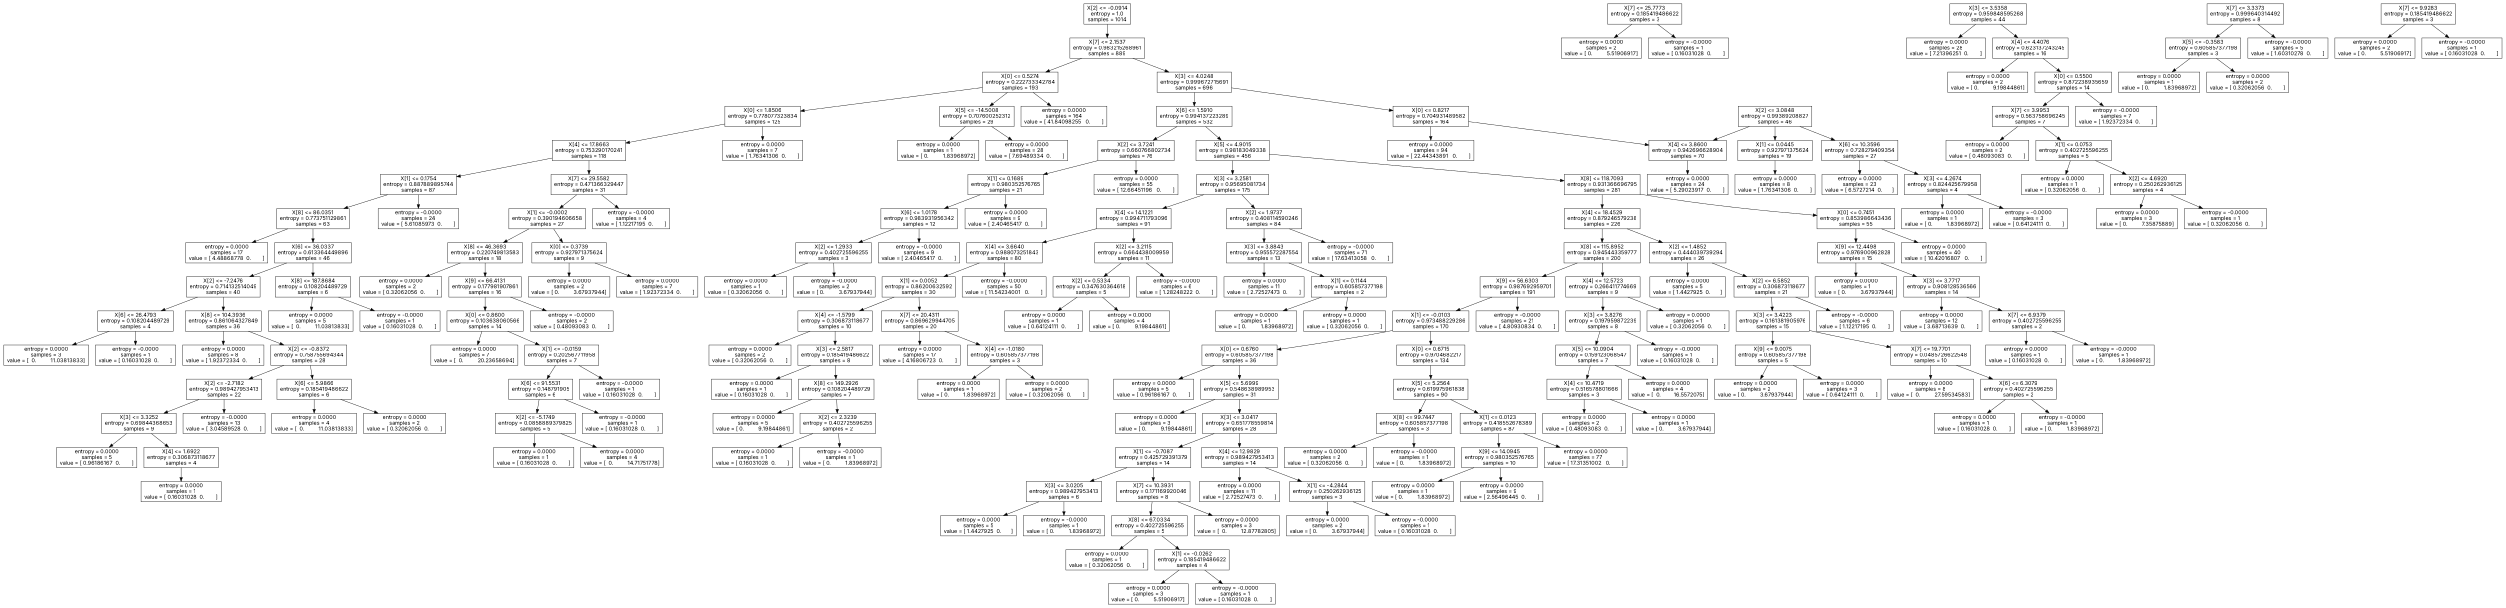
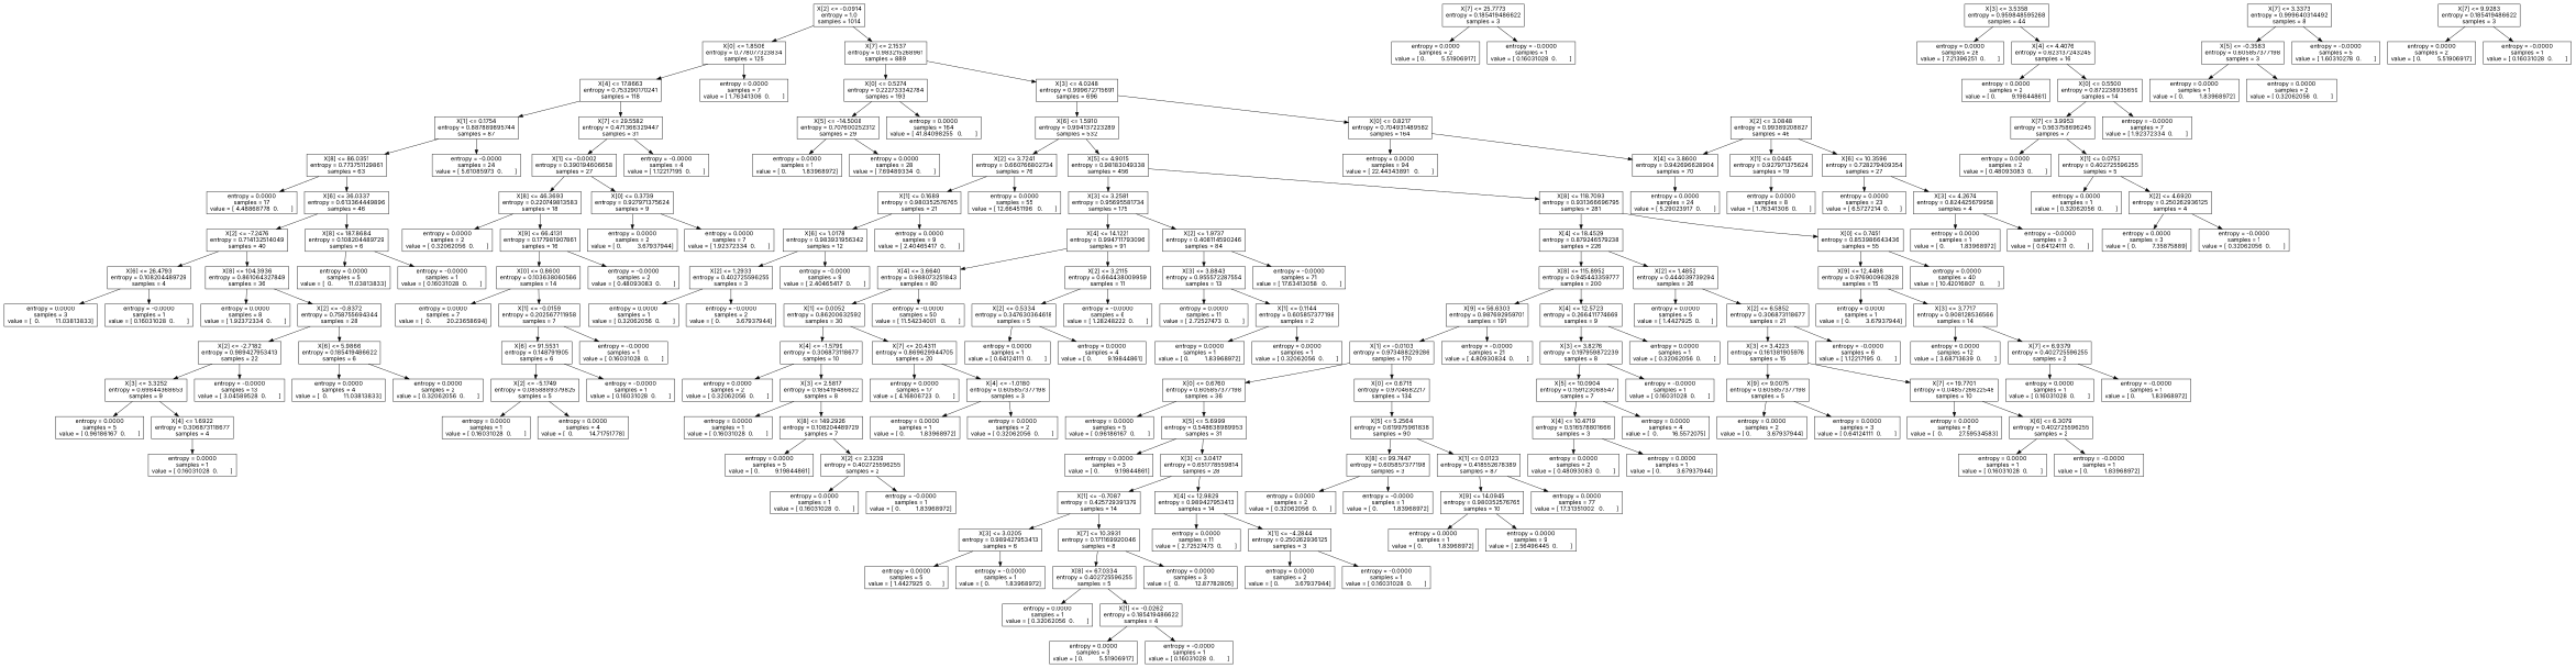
  digraph {
    fontname=Inter
    node [fontname=Inter shape=box]
    edge [fontname=Inter]
    n1 [label="X[2] <= -0.0914\nentropy = 1.0\nsamples = 1014"]
    n2 [label="X[0] <= 1.8506\nentropy = 0.778077323834\nsamples = 125"]
    n3 [label="X[7] <= 2.1537\nentropy = 0.983215268961\nsamples = 889"]
    n4 [label="X[4] <= 17.8663\nentropy = 0.753290170241\nsamples = 118"]
    n5 [label="entropy = 0.0000\nsamples = 7\nvalue = [ 1.76341306  0.        ]"]
    n6 [label="X[0] <= 0.5274\nentropy = 0.222733342784\nsamples = 193"]
    n7 [label="X[3] <= 4.0248\nentropy = 0.999672715691\nsamples = 696"]
    n8 [label="X[1] <= 0.1754\nentropy = 0.887889895744\nsamples = 87"]
    n9 [label="X[7] <= 29.5582\nentropy = 0.471366329447\nsamples = 31"]
    n10 [label="X[8] <= 86.0351\nentropy = 0.773751129861\nsamples = 63"]
    n11 [label="entropy = -0.0000\nsamples = 24\nvalue = [ 5.61085973  0.        ]"]
    n12 [label="X[1] <= -0.0002\nentropy = 0.390194606658\nsamples = 27"]
    n13 [label="entropy = -0.0000\nsamples = 4\nvalue = [ 1.12217195  0.        ]"]
    n14 [label="entropy = 0.0000\nsamples = 17\nvalue = [ 4.48868778  0.        ]"]
    n15 [label="X[6] <= 36.0337\nentropy = 0.613364449896\nsamples = 46"]
    n16 [label="X[2] <= -7.2476\nentropy = 0.714132514049\nsamples = 40"]
    n17 [label="X[8] <= 187.8684\nentropy = 0.108204489729\nsamples = 6"]
    n18 [label="X[6] <= 26.4793\nentropy = 0.108204489729\nsamples = 4"]
    n19 [label="X[8] <= 104.3936\nentropy = 0.861064327849\nsamples = 36"]
    n20 [label="entropy = 0.0000\nsamples = 5\nvalue = [  0.          11.03813833]"]
    n21 [label="entropy = -0.0000\nsamples = 1\nvalue = [ 0.16031028  0.        ]"]
    n22 [label="entropy = 0.0000\nsamples = 3\nvalue = [  0.          11.03813833]"]
    n23 [label="entropy = -0.0000\nsamples = 1\nvalue = [ 0.16031028  0.        ]"]
    n24 [label="entropy = 0.0000\nsamples = 8\nvalue = [ 1.92372334  0.        ]"]
    n25 [label="X[2] <= -0.8372\nentropy = 0.758755694344\nsamples = 28"]
    n26 [label="X[2] <= -2.7182\nentropy = 0.989427953413\nsamples = 22"]
    n27 [label="X[6] <= 5.9866\nentropy = 0.185419486622\nsamples = 6"]
    n28 [label="X[3] <= 3.3252\nentropy = 0.69844368653\nsamples = 9"]
    n29 [label="entropy = -0.0000\nsamples = 13\nvalue = [ 3.04589528  0.        ]"]
    n30 [label="entropy = 0.0000\nsamples = 4\nvalue = [  0.          11.03813833]"]
    n31 [label="entropy = 0.0000\nsamples = 2\nvalue = [ 0.32062056  0.        ]"]
    n32 [label="entropy = 0.0000\nsamples = 5\nvalue = [ 0.96186167  0.        ]"]
    n33 [label="X[4] <= 1.6922\nentropy = 0.306873118677\nsamples = 4"]
    n34 [label="entropy = 0.0000\nsamples = 1\nvalue = [ 0.16031028  0.        ]"]
    n35 [label="X[7] <= 25.7773\nentropy = 0.185419486622\nsamples = 3"]
    n36 [label="entropy = 0.0000\nsamples = 2\nvalue = [ 0.          5.51906917]"]
    n37 [label="entropy = -0.0000\nsamples = 1\nvalue = [ 0.16031028  0.        ]"]
    n38 [label="X[8] <= 46.3693\nentropy = 0.220749813583\nsamples = 18"]
    n39 [label="X[0] <= 0.3739\nentropy = 0.927971375624\nsamples = 9"]
    n40 [label="entropy = 0.0000\nsamples = 2\nvalue = [ 0.32062056  0.        ]"]
    n41 [label="X[9] <= 66.4131\nentropy = 0.177981907861\nsamples = 16"]
    n42 [label="entropy = 0.0000\nsamples = 2\nvalue = [ 0.          3.67937944]"]
    n43 [label="entropy = 0.0000\nsamples = 7\nvalue = [ 1.92372334  0.        ]"]
    n44 [label="X[0] <= 0.8600\nentropy = 0.103638060566\nsamples = 14"]
    n45 [label="entropy = -0.0000\nsamples = 2\nvalue = [ 0.48093083  0.        ]"]
    n46 [label="entropy = 0.0000\nsamples = 7\nvalue = [  0.          20.23658694]"]
    n47 [label="X[1] <= -0.0159\nentropy = 0.202567711958\nsamples = 7"]
    n48 [label="X[6] <= 91.5531\nentropy = 0.148791905\nsamples = 6"]
    n49 [label="entropy = -0.0000\nsamples = 1\nvalue = [ 0.16031028  0.        ]"]
    n50 [label="X[2] <= -5.1749\nentropy = 0.0858889379825\nsamples = 5"]
    n51 [label="entropy = -0.0000\nsamples = 1\nvalue = [ 0.16031028  0.        ]"]
    n52 [label="entropy = 0.0000\nsamples = 1\nvalue = [ 0.16031028  0.        ]"]
    n53 [label="entropy = 0.0000\nsamples = 4\nvalue = [  0.          14.71751778]"]
    n54 [label="X[5] <= -14.5008\nentropy = 0.707600252312\nsamples = 29"]
    n55 [label="entropy = 0.0000\nsamples = 164\nvalue = [ 41.84098255   0.        ]"]
    n56 [label="X[6] <= 1.5910\nentropy = 0.994137223289\nsamples = 532"]
    n57 [label="X[0] <= 0.8217\nentropy = 0.704931489582\nsamples = 164"]
    n58 [label="entropy = 0.0000\nsamples = 1\nvalue = [ 0.          1.83968972]"]
    n59 [label="entropy = 0.0000\nsamples = 28\nvalue = [ 7.69489334  0.        ]"]
    n60 [label="X[2] <= 3.7241\nentropy = 0.660766802734\nsamples = 76"]
    n61 [label="X[5] <= 4.9015\nentropy = 0.98183049338\nsamples = 456"]
    n62 [label="X[4] <= 3.8600\nentropy = 0.942696628904\nsamples = 70"]
    n63 [label="entropy = 0.0000\nsamples = 94\nvalue = [ 22.44343891   0.        ]"]
    n64 [label="X[1] <= 0.1689\nentropy = 0.980352576765\nsamples = 21"]
    n65 [label="entropy = 0.0000\nsamples = 55\nvalue = [ 12.66451196   0.        ]"]
-   n66 [label="X[3] <= 3.2581\nentropy = 0.95695081734\nsamples = 175"]
+   n66 [label="X[3] <= 3.2581\nentropy = 0.95695581734\nsamples = 175"]
    n67 [label="X[8] <= 118.7093\nentropy = 0.931366696795\nsamples = 281"]
    n68 [label="X[6] <= 1.0178\nentropy = 0.983931956342\nsamples = 12"]
    n69 [label="entropy = 0.0000\nsamples = 9\nvalue = [ 2.40465417  0.        ]"]
    n70 [label="X[2] <= 1.2933\nentropy = 0.402725596255\nsamples = 3"]
    n71 [label="entropy = -0.0000\nsamples = 9\nvalue = [ 2.40465417  0.        ]"]
    n72 [label="entropy = 0.0000\nsamples = 1\nvalue = [ 0.32062056  0.        ]"]
    n73 [label="entropy = -0.0000\nsamples = 2\nvalue = [ 0.          3.67937944]"]
    n74 [label="X[4] <= 14.1221\nentropy = 0.994711793096\nsamples = 91"]
    n75 [label="X[2] <= 1.9737\nentropy = 0.408114590246\nsamples = 84"]
    n76 [label="X[4] <= 18.4529\nentropy = 0.879246579238\nsamples = 226"]
    n77 [label="X[0] <= 0.7451\nentropy = 0.853986643436\nsamples = 55"]
    n78 [label="X[4] <= 3.6640\nentropy = 0.988073251843\nsamples = 80"]
    n79 [label="X[2] <= 3.2115\nentropy = 0.664438009959\nsamples = 11"]
    n80 [label="X[3] <= 3.8843\nentropy = 0.955572287554\nsamples = 13"]
    n81 [label="entropy = -0.0000\nsamples = 71\nvalue = [ 17.63413058   0.        ]"]
    n82 [label="X[1] <= 0.0052\nentropy = 0.86200632592\nsamples = 30"]
    n83 [label="entropy = -0.0000\nsamples = 50\nvalue = [ 11.54234001   0.        ]"]
    n84 [label="X[2] <= 0.5334\nentropy = 0.347630364618\nsamples = 5"]
    n85 [label="entropy = -0.0000\nsamples = 6\nvalue = [ 1.28248222  0.        ]"]
    n86 [label="X[4] <= -1.5799\nentropy = 0.306873118677\nsamples = 10"]
    n87 [label="X[7] <= 20.4311\nentropy = 0.869629944705\nsamples = 20"]
    n88 [label="entropy = 0.0000\nsamples = 2\nvalue = [ 0.32062056  0.        ]"]
    n89 [label="X[3] <= 2.5817\nentropy = 0.185419486622\nsamples = 8"]
    n90 [label="entropy = 0.0000\nsamples = 17\nvalue = [ 4.16806723  0.        ]"]
    n91 [label="X[4] <= -1.0180\nentropy = 0.605857377198\nsamples = 3"]
    n92 [label="entropy = 0.0000\nsamples = 1\nvalue = [ 0.16031028  0.        ]"]
    n93 [label="X[8] <= 149.2926\nentropy = 0.108204489729\nsamples = 7"]
    n94 [label="entropy = 0.0000\nsamples = 5\nvalue = [ 0.          9.19844861]"]
    n95 [label="X[2] <= 2.3239\nentropy = 0.402725596255\nsamples = 2"]
    n96 [label="entropy = 0.0000\nsamples = 1\nvalue = [ 0.16031028  0.        ]"]
    n97 [label="entropy = -0.0000\nsamples = 1\nvalue = [ 0.          1.83968972]"]
    n98 [label="entropy = 0.0000\nsamples = 1\nvalue = [ 0.          1.83968972]"]
    n99 [label="entropy = 0.0000\nsamples = 2\nvalue = [ 0.32062056  0.        ]"]
    n100 [label="entropy = 0.0000\nsamples = 1\nvalue = [ 0.64124111  0.        ]"]
    n101 [label="entropy = 0.0000\nsamples = 4\nvalue = [ 0.          9.19844861]"]
    n102 [label="entropy = 0.0000\nsamples = 11\nvalue = [ 2.72527473  0.        ]"]
    n103 [label="X[1] <= 0.1144\nentropy = 0.605857377198\nsamples = 2"]
    n104 [label="entropy = 0.0000\nsamples = 1\nvalue = [ 0.          1.83968972]"]
    n105 [label="entropy = 0.0000\nsamples = 1\nvalue = [ 0.32062056  0.        ]"]
    n106 [label="X[8] <= 115.8952\nentropy = 0.945443359777\nsamples = 200"]
    n107 [label="X[2] <= 1.4852\nentropy = 0.444039739294\nsamples = 26"]
    n108 [label="X[9] <= 12.4498\nentropy = 0.976900962828\nsamples = 15"]
    n109 [label="entropy = 0.0000\nsamples = 40\nvalue = [ 10.42016807   0.        ]"]
    n110 [label="X[9] <= 56.6303\nentropy = 0.987692959701\nsamples = 191"]
    n111 [label="X[4] <= 12.5723\nentropy = 0.266411774669\nsamples = 9"]
    n112 [label="entropy = 0.0000\nsamples = 5\nvalue = [ 1.4427925  0.       ]"]
    n113 [label="X[2] <= 6.5852\nentropy = 0.306873118677\nsamples = 21"]
    n114 [label="X[1] <= -0.0103\nentropy = 0.973488229286\nsamples = 170"]
    n115 [label="entropy = -0.0000\nsamples = 21\nvalue = [ 4.80930834  0.        ]"]
    n116 [label="X[3] <= 3.8276\nentropy = 0.197959872239\nsamples = 8"]
    n117 [label="entropy = 0.0000\nsamples = 1\nvalue = [ 0.32062056  0.        ]"]
    n118 [label="X[0] <= 0.6760\nentropy = 0.605857377198\nsamples = 36"]
    n119 [label="X[0] <= 0.6715\nentropy = 0.9704682217\nsamples = 134"]
    n120 [label="entropy = 0.0000\nsamples = 5\nvalue = [ 0.96186167  0.        ]"]
    n121 [label="X[5] <= 5.6999\nentropy = 0.548638989953\nsamples = 31"]
    n122 [label="X[5] <= 5.2564\nentropy = 0.619975961838\nsamples = 90"]
    n123 [label="entropy = 0.0000\nsamples = 3\nvalue = [ 0.          9.19844861]"]
    n124 [label="X[3] <= 3.0417\nentropy = 0.651778559814\nsamples = 28"]
    n125 [label="X[1] <= -0.7087\nentropy = 0.425729391379\nsamples = 14"]
    n126 [label="X[4] <= 12.9829\nentropy = 0.989427953413\nsamples = 14"]
    n127 [label="X[3] <= 3.0205\nentropy = 0.989427953413\nsamples = 6"]
    n128 [label="X[7] <= 10.3931\nentropy = 0.171169920046\nsamples = 8"]
    n129 [label="entropy = 0.0000\nsamples = 11\nvalue = [ 2.72527473  0.        ]"]
    n130 [label="X[1] <= -4.2844\nentropy = 0.250262936125\nsamples = 3"]
    n131 [label="entropy = 0.0000\nsamples = 5\nvalue = [ 1.4427925  0.       ]"]
    n132 [label="entropy = -0.0000\nsamples = 1\nvalue = [ 0.          1.83968972]"]
    n133 [label="X[8] <= 67.0334\nentropy = 0.402725596255\nsamples = 5"]
    n134 [label="entropy = 0.0000\nsamples = 3\nvalue = [  0.          12.87782805]"]
    n135 [label="entropy = 0.0000\nsamples = 1\nvalue = [ 0.32062056  0.        ]"]
    n136 [label="X[1] <= -0.0262\nentropy = 0.185419486622\nsamples = 4"]
    n137 [label="entropy = 0.0000\nsamples = 3\nvalue = [ 0.          5.51906917]"]
    n138 [label="entropy = -0.0000\nsamples = 1\nvalue = [ 0.16031028  0.        ]"]
    n139 [label="entropy = 0.0000\nsamples = 2\nvalue = [ 0.          3.67937944]"]
    n140 [label="entropy = -0.0000\nsamples = 1\nvalue = [ 0.16031028  0.        ]"]
    n141 [label="X[3] <= 3.5358\nentropy = 0.959848595268\nsamples = 44"]
    n142 [label="entropy = 0.0000\nsamples = 28\nvalue = [ 7.21396251  0.        ]"]
    n143 [label="X[4] <= 4.4076\nentropy = 0.623137243245\nsamples = 16"]
    n144 [label="X[8] <= 99.7447\nentropy = 0.605857377198\nsamples = 3"]
    n145 [label="X[1] <= 0.0123\nentropy = 0.418552678389\nsamples = 87"]
    n146 [label="entropy = 0.0000\nsamples = 2\nvalue = [ 0.          9.19844861]"]
    n147 [label="X[0] <= 0.5500\nentropy = 0.872238935659\nsamples = 14"]
    n148 [label="X[7] <= 3.9953\nentropy = 0.563758696245\nsamples = 7"]
    n149 [label="entropy = -0.0000\nsamples = 7\nvalue = [ 1.92372334  0.        ]"]
    n150 [label="entropy = 0.0000\nsamples = 2\nvalue = [ 0.48093083  0.        ]"]
    n151 [label="X[1] <= 0.0753\nentropy = 0.402725596255\nsamples = 5"]
    n152 [label="entropy = 0.0000\nsamples = 1\nvalue = [ 0.32062056  0.        ]"]
    n153 [label="X[2] <= 4.6920\nentropy = 0.250262936125\nsamples = 4"]
    n154 [label="entropy = 0.0000\nsamples = 3\nvalue = [ 0.          7.35875889]"]
    n155 [label="entropy = -0.0000\nsamples = 1\nvalue = [ 0.32062056  0.        ]"]
    n156 [label="entropy = 0.0000\nsamples = 2\nvalue = [ 0.32062056  0.        ]"]
    n157 [label="entropy = -0.0000\nsamples = 1\nvalue = [ 0.          1.83968972]"]
    n158 [label="X[9] <= 14.0945\nentropy = 0.980352576765\nsamples = 10"]
    n159 [label="entropy = 0.0000\nsamples = 77\nvalue = [ 17.31351002   0.        ]"]
    n160 [label="entropy = 0.0000\nsamples = 1\nvalue = [ 0.          1.83968972]"]
    n161 [label="entropy = 0.0000\nsamples = 9\nvalue = [ 2.56496445  0.        ]"]
    n162 [label="X[5] <= 10.0904\nentropy = 0.159123068547\nsamples = 7"]
    n163 [label="entropy = -0.0000\nsamples = 1\nvalue = [ 0.16031028  0.        ]"]
    n164 [label="X[4] <= 10.4719\nentropy = 0.516578801666\nsamples = 3"]
    n165 [label="entropy = 0.0000\nsamples = 4\nvalue = [  0.         16.5572075]"]
    n166 [label="entropy = 0.0000\nsamples = 2\nvalue = [ 0.48093083  0.        ]"]
    n167 [label="entropy = 0.0000\nsamples = 1\nvalue = [ 0.          3.67937944]"]
    n168 [label="X[3] <= 3.4223\nentropy = 0.161381905976\nsamples = 15"]
    n169 [label="entropy = -0.0000\nsamples = 6\nvalue = [ 1.12217195  0.        ]"]
    n170 [label="X[9] <= 9.0075\nentropy = 0.605857377198\nsamples = 5"]
    n171 [label="X[7] <= 19.7701\nentropy = 0.0485726622548\nsamples = 10"]
    n172 [label="entropy = 0.0000\nsamples = 2\nvalue = [ 0.          3.67937944]"]
    n173 [label="entropy = 0.0000\nsamples = 3\nvalue = [ 0.64124111  0.        ]"]
    n174 [label="entropy = 0.0000\nsamples = 8\nvalue = [  0.          27.59534583]"]
    n175 [label="X[6] <= 6.3079\nentropy = 0.402725596255\nsamples = 2"]
    n176 [label="entropy = 0.0000\nsamples = 1\nvalue = [ 0.16031028  0.        ]"]
    n177 [label="entropy = -0.0000\nsamples = 1\nvalue = [ 0.          1.83968972]"]
    n178 [label="entropy = 0.0000\nsamples = 1\nvalue = [ 0.          3.67937944]"]
    n179 [label="X[3] <= 3.7717\nentropy = 0.908128536566\nsamples = 14"]
    n180 [label="entropy = 0.0000\nsamples = 12\nvalue = [ 3.68713639  0.        ]"]
    n181 [label="X[7] <= 6.9379\nentropy = 0.402725596255\nsamples = 2"]
    n182 [label="entropy = 0.0000\nsamples = 1\nvalue = [ 0.16031028  0.        ]"]
    n183 [label="entropy = -0.0000\nsamples = 1\nvalue = [ 0.          1.83968972]"]
    n184 [label="entropy = 0.0000\nsamples = 24\nvalue = [ 5.29023917  0.        ]"]
    n185 [label="X[2] <= 3.0848\nentropy = 0.99389208827\nsamples = 46"]
    n186 [label="X[1] <= 0.0445\nentropy = 0.927971375624\nsamples = 19"]
    n187 [label="X[6] <= 10.3596\nentropy = 0.728279409354\nsamples = 27"]
    n188 [label="entropy = 0.0000\nsamples = 8\nvalue = [ 1.76341306  0.        ]"]
    n189 [label="entropy = 0.0000\nsamples = 23\nvalue = [ 6.5727214  0.       ]"]
    n190 [label="X[3] <= 4.2674\nentropy = 0.824425679958\nsamples = 4"]
    n191 [label="X[7] <= 3.3373\nentropy = 0.999640314492\nsamples = 8"]
    n192 [label="X[5] <= -0.3583\nentropy = 0.605857377198\nsamples = 3"]
    n193 [label="entropy = -0.0000\nsamples = 5\nvalue = [ 1.60310278  0.        ]"]
    n194 [label="X[7] <= 9.9283\nentropy = 0.185419486622\nsamples = 3"]
    n195 [label="entropy = 0.0000\nsamples = 2\nvalue = [ 0.          5.51906917]"]
    n196 [label="entropy = -0.0000\nsamples = 1\nvalue = [ 0.16031028  0.        ]"]
    n197 [label="entropy = 0.0000\nsamples = 1\nvalue = [ 0.          1.83968972]"]
    n198 [label="entropy = 0.0000\nsamples = 2\nvalue = [ 0.32062056  0.        ]"]
    n199 [label="entropy = 0.0000\nsamples = 1\nvalue = [ 0.          1.83968972]"]
    n200 [label="entropy = -0.0000\nsamples = 3\nvalue = [ 0.64124111  0.        ]"]
-   n6 -> n2
+   n1 -> n2
    n1 -> n3
    n2 -> n4
    n2 -> n5
    n3 -> n6
    n3 -> n7
    n4 -> n8
    n4 -> n9
    n6 -> n54
    n6 -> n55
    n7 -> n56
    n7 -> n57
    n8 -> n10
    n8 -> n11
    n9 -> n12
    n9 -> n13
    n10 -> n14
    n10 -> n15
    n12 -> n38
    n12 -> n39
    n15 -> n16
    n15 -> n17
    n16 -> n18
    n16 -> n19
    n17 -> n20
    n17 -> n21
    n18 -> n22
    n18 -> n23
    n19 -> n24
    n19 -> n25
    n25 -> n26
    n25 -> n27
    n26 -> n28
    n26 -> n29
    n27 -> n30
    n27 -> n31
    n28 -> n32
    n28 -> n33
    n33 -> n34
    n35 -> n36
    n35 -> n37
    n38 -> n40
    n38 -> n41
    n39 -> n42
    n39 -> n43
    n41 -> n44
    n41 -> n45
    n44 -> n46
    n44 -> n47
    n47 -> n48
    n47 -> n49
    n48 -> n50
    n48 -> n51
    n50 -> n52
    n50 -> n53
    n54 -> n58
    n54 -> n59
    n56 -> n60
    n56 -> n61
    n57 -> n62
    n57 -> n63
    n60 -> n64
    n60 -> n65
    n61 -> n66
    n61 -> n67
    n62 -> n184
    n64 -> n68
    n64 -> n69
    n66 -> n74
    n66 -> n75
    n67 -> n76
    n67 -> n77
    n68 -> n70
    n68 -> n71
    n70 -> n72
    n70 -> n73
    n74 -> n78
    n74 -> n79
    n75 -> n80
    n75 -> n81
    n76 -> n106
    n76 -> n107
    n77 -> n108
    n77 -> n109
    n78 -> n82
    n78 -> n83
    n79 -> n84
    n79 -> n85
    n80 -> n102
    n80 -> n103
    n82 -> n86
    n82 -> n87
    n84 -> n100
    n84 -> n101
    n86 -> n88
    n86 -> n89
    n87 -> n90
    n87 -> n91
    n89 -> n92
    n89 -> n93
    n91 -> n98
    n91 -> n99
    n93 -> n94
    n93 -> n95
    n95 -> n96
    n95 -> n97
    n103 -> n104
    n103 -> n105
    n106 -> n110
    n106 -> n111
    n107 -> n112
    n107 -> n113
    n108 -> n178
    n108 -> n179
    n110 -> n114
    n110 -> n115
    n111 -> n116
    n111 -> n117
    n113 -> n168
    n113 -> n169
    n114 -> n118
    n114 -> n119
    n116 -> n162
    n116 -> n163
    n118 -> n120
    n118 -> n121
    n119 -> n122
    n121 -> n123
    n121 -> n124
    n122 -> n144
    n122 -> n145
    n124 -> n125
    n124 -> n126
    n125 -> n127
    n125 -> n128
    n126 -> n129
    n126 -> n130
    n127 -> n131
    n127 -> n132
    n128 -> n133
    n128 -> n134
    n130 -> n139
    n130 -> n140
    n133 -> n135
    n133 -> n136
    n136 -> n137
    n136 -> n138
    n141 -> n142
    n141 -> n143
    n143 -> n146
    n143 -> n147
    n144 -> n156
    n144 -> n157
    n145 -> n158
    n145 -> n159
    n147 -> n148
    n147 -> n149
    n148 -> n150
    n148 -> n151
    n151 -> n152
    n151 -> n153
    n153 -> n154
    n153 -> n155
    n158 -> n160
    n158 -> n161
    n162 -> n164
    n162 -> n165
    n164 -> n166
    n164 -> n167
    n168 -> n170
    n168 -> n171
    n170 -> n172
    n170 -> n173
    n171 -> n174
    n171 -> n175
    n175 -> n176
    n175 -> n177
    n179 -> n180
    n179 -> n181
    n181 -> n182
    n181 -> n183
    n185 -> n62
    n185 -> n186
    n185 -> n187
    n186 -> n188
    n187 -> n189
    n187 -> n190
    n190 -> n199
    n190 -> n200
    n191 -> n192
    n191 -> n193
    n192 -> n197
    n192 -> n198
    n194 -> n195
    n194 -> n196
  }
